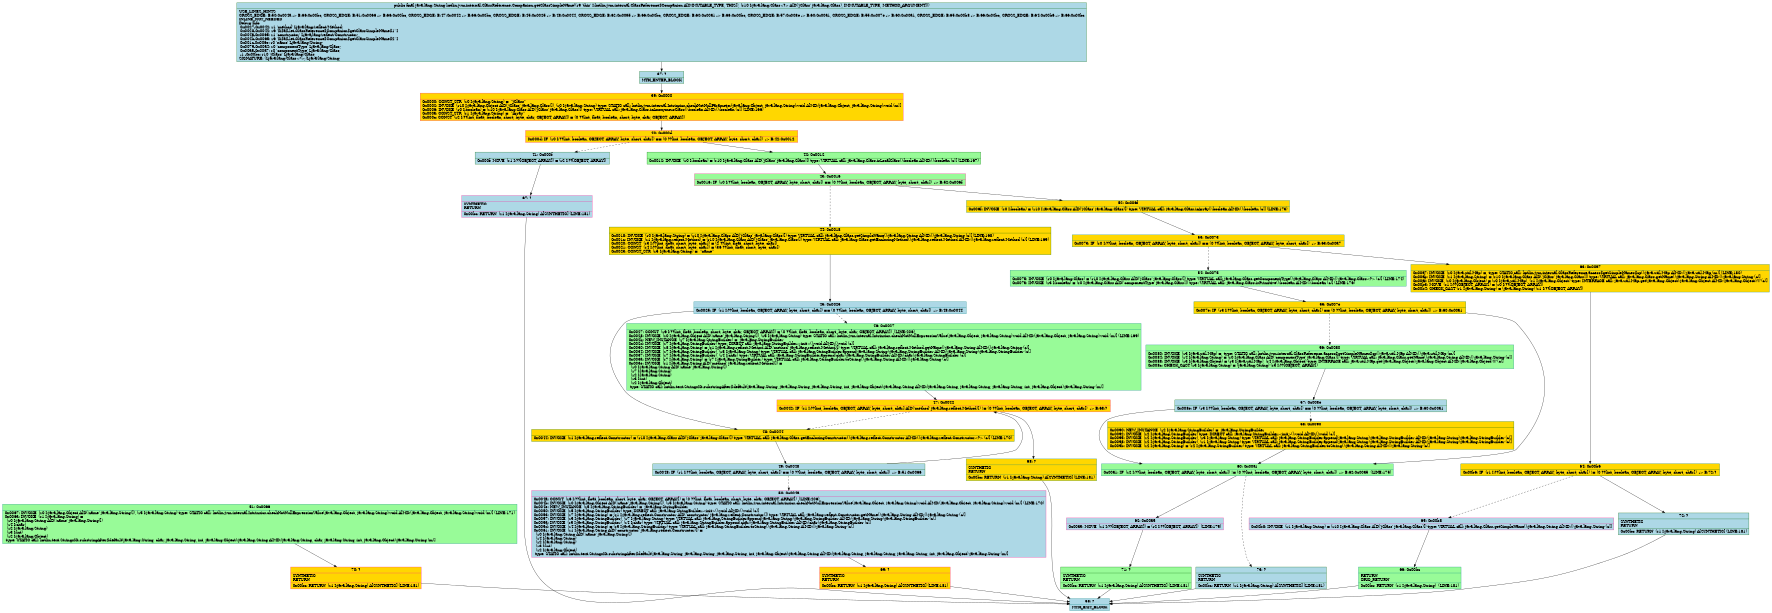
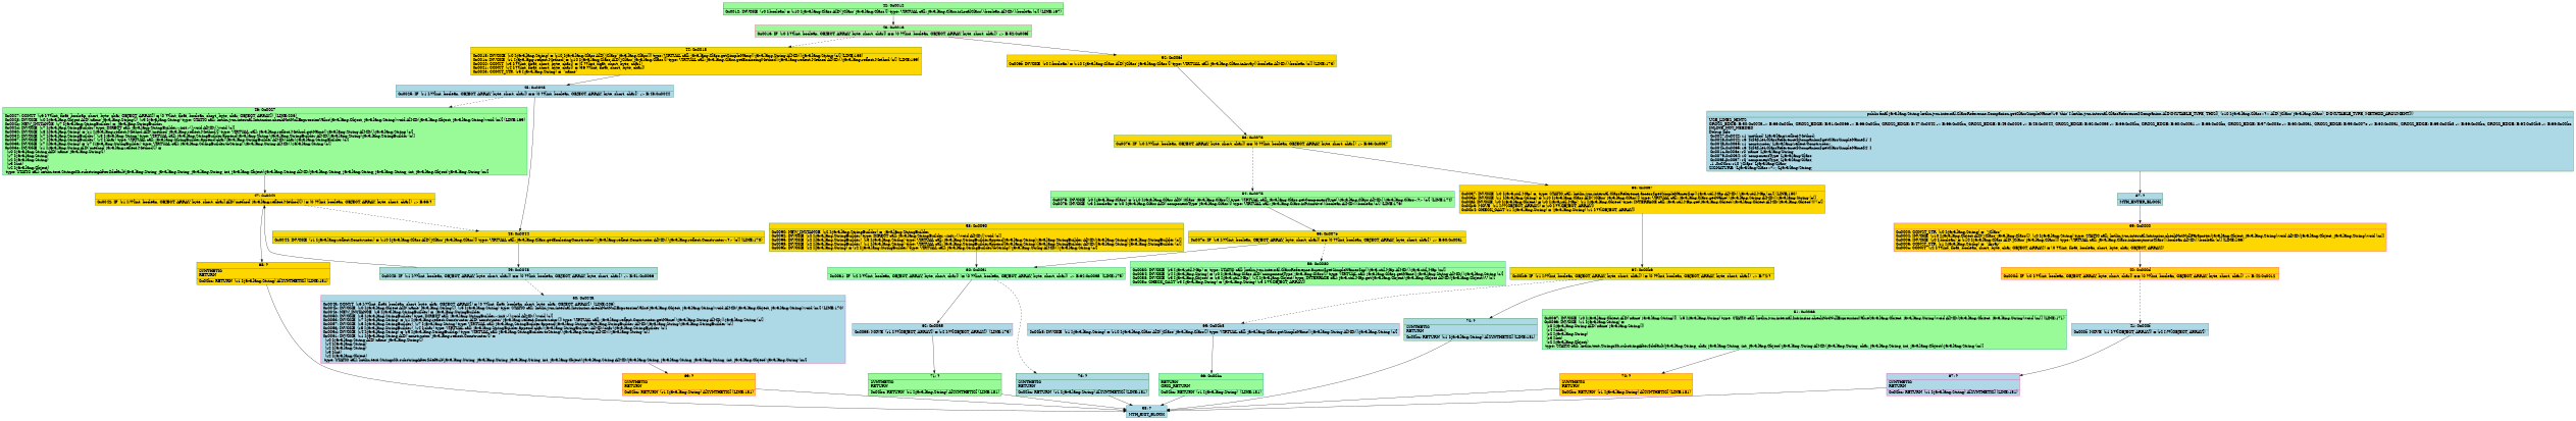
  digraph {
    node [color=darkgreen fillcolor=gold shape=record style=filled]
    n1 [fillcolor=lightblue label="{37\:\ ?|MTH_ENTER_BLOCK\l}"]
    n2 [color=deeppink label="{39\:\ 0x0000|0x0000: CONST_STR  (r0 I:java.lang.String) =  \"jClass\" \l0x0002: INVOKE  (r10 I:java.lang.Object A[D('jClass' java.lang.Class)]), (r0 I:java.lang.String) type: STATIC call: kotlin.jvm.internal.Intrinsics.checkNotNullParameter(java.lang.Object, java.lang.String):void A[MD:(java.lang.Object, java.lang.String):void (m)]\l0x0006: INVOKE  (r0 I:boolean) = (r10 I:java.lang.Class A[D('jClass' java.lang.Class)]) type: VIRTUAL call: java.lang.Class.isAnonymousClass():boolean A[MD:():boolean (c)] (LINE:166)\l0x000a: CONST_STR  (r1 I:java.lang.String) =  \"Array\" \l0x000c: CONST  (r2 I:??[int, float, boolean, short, byte, char, OBJECT, ARRAY]) = (0 ??[int, float, boolean, short, byte, char, OBJECT, ARRAY]) \l}"]
    n3 [color=deeppink label="{40\:\ 0x000d|0x000d: IF  (r0 I:??[int, boolean, OBJECT, ARRAY, byte, short, char]) == (0 ??[int, boolean, OBJECT, ARRAY, byte, short, char])  \-\> B:42:0x0012 \l}"]
-   n4 [fillcolor=lightblue label="{41\:\ 0x000f|0x000f: MOVE  (r1 I:??[OBJECT, ARRAY]) = (r2 I:??[OBJECT, ARRAY]) \l}"]
+   n4 [color=deeppink fillcolor=lightblue label="{41\:\ 0x000f|0x000f: MOVE  (r1 I:??[OBJECT, ARRAY]) = (r2 I:??[OBJECT, ARRAY]) \l}"]
    n5 [fillcolor=palegreen label="{42\:\ 0x0012|0x0012: INVOKE  (r0 I:boolean) = (r10 I:java.lang.Class A[D('jClass' java.lang.Class)]) type: VIRTUAL call: java.lang.Class.isLocalClass():boolean A[MD:():boolean (c)] (LINE:167)\l}"]
    n6 [color=deeppink fillcolor=lightblue label="{67\:\ ?|SYNTHETIC\lRETURN\l|0x00bc: RETURN  (r1 I:java.lang.String) A[SYNTHETIC] (LINE:181)\l}"]
    n7 [color=deeppink fillcolor=palegreen label="{43\:\ 0x0016|0x0016: IF  (r0 I:??[int, boolean, OBJECT, ARRAY, byte, short, char]) == (0 ??[int, boolean, OBJECT, ARRAY, byte, short, char])  \-\> B:52:0x006f \l}"]
    n8 [color=teal fillcolor=lightblue label="{38\:\ ?|MTH_EXIT_BLOCK\l}"]
    n9 [label="{44\:\ 0x0018|0x0018: INVOKE  (r0 I:java.lang.String) = (r10 I:java.lang.Class A[D('jClass' java.lang.Class)]) type: VIRTUAL call: java.lang.Class.getSimpleName():java.lang.String A[MD:():java.lang.String (c)] (LINE:168)\l0x001c: INVOKE  (r1 I:java.lang.reflect.Method) = (r10 I:java.lang.Class A[D('jClass' java.lang.Class)]) type: VIRTUAL call: java.lang.Class.getEnclosingMethod():java.lang.reflect.Method A[MD:():java.lang.reflect.Method (c)] (LINE:169)\l0x0020: CONST  (r3 I:??[int, float, short, byte, char]) = (2 ??[int, float, short, byte, char]) \l0x0021: CONST  (r4 I:??[int, float, short, byte, char]) = (36 ??[int, float, short, byte, char]) \l0x0023: CONST_STR  (r5 I:java.lang.String) =  \"name\" \l}"]
    n10 [color=teal label="{52\:\ 0x006f|0x006f: INVOKE  (r0 I:boolean) = (r10 I:java.lang.Class A[D('jClass' java.lang.Class)]) type: VIRTUAL call: java.lang.Class.isArray():boolean A[MD:():boolean (c)] (LINE:173)\l}"]
    n11 [color=teal fillcolor=lightblue label="{45\:\ 0x0025|0x0025: IF  (r1 I:??[int, boolean, OBJECT, ARRAY, byte, short, char]) == (0 ??[int, boolean, OBJECT, ARRAY, byte, short, char])  \-\> B:48:0x0044 \l}"]
    n12 [color=teal label="{53\:\ 0x0073|0x0073: IF  (r0 I:??[int, boolean, OBJECT, ARRAY, byte, short, char]) == (0 ??[int, boolean, OBJECT, ARRAY, byte, short, char])  \-\> B:63:0x00a7 \l}"]
    n13 [color=teal fillcolor=palegreen label="{46\:\ 0x0027|0x0027: CONST  (r6 I:??[int, float, boolean, short, byte, char, OBJECT, ARRAY]) = (0 ??[int, float, boolean, short, byte, char, OBJECT, ARRAY])  (LINE:206)\l0x0028: INVOKE  (r0 I:java.lang.Object A[D('name' java.lang.String)]), (r5 I:java.lang.String) type: STATIC call: kotlin.jvm.internal.Intrinsics.checkNotNullExpressionValue(java.lang.Object, java.lang.String):void A[MD:(java.lang.Object, java.lang.String):void (m)] (LINE:169)\l0x002b: NEW_INSTANCE  (r7 I:java.lang.StringBuilder) =  java.lang.StringBuilder \l0x002d: INVOKE  (r7 I:java.lang.StringBuilder) type: DIRECT call: java.lang.StringBuilder.\<init\>():void A[MD:():void (c)]\l0x0030: INVOKE  (r8 I:java.lang.String) = (r1 I:java.lang.reflect.Method A[D('method' java.lang.reflect.Method)]) type: VIRTUAL call: java.lang.reflect.Method.getName():java.lang.String A[MD:():java.lang.String (c)]\l0x0034: INVOKE  (r7 I:java.lang.StringBuilder), (r8 I:java.lang.String) type: VIRTUAL call: java.lang.StringBuilder.append(java.lang.String):java.lang.StringBuilder A[MD:(java.lang.String):java.lang.StringBuilder (c)]\l0x0037: INVOKE  (r7 I:java.lang.StringBuilder), (r4 I:char) type: VIRTUAL call: java.lang.StringBuilder.append(char):java.lang.StringBuilder A[MD:(char):java.lang.StringBuilder (c)]\l0x003a: INVOKE  (r7 I:java.lang.String) = (r7 I:java.lang.StringBuilder) type: VIRTUAL call: java.lang.StringBuilder.toString():java.lang.String A[MD:():java.lang.String (c)]\l0x003e: INVOKE  (r1 I:java.lang.String A[D('method' java.lang.reflect.Method)]) = \l  (r0 I:java.lang.String A[D('name' java.lang.String)])\l  (r7 I:java.lang.String)\l  (r2 I:java.lang.String)\l  (r3 I:int)\l  (r2 I:java.lang.Object)\l type: STATIC call: kotlin.text.StringsKt.substringAfter$default(java.lang.String, java.lang.String, java.lang.String, int, java.lang.Object):java.lang.String A[MD:(java.lang.String, java.lang.String, java.lang.String, int, java.lang.Object):java.lang.String (m)]\l}"]
    n14 [label="{48\:\ 0x0044|0x0044: INVOKE  (r1 I:java.lang.reflect.Constructor) = (r10 I:java.lang.Class A[D('jClass' java.lang.Class)]) type: VIRTUAL call: java.lang.Class.getEnclosingConstructor():java.lang.reflect.Constructor A[MD:():java.lang.reflect.Constructor\<?\> (c)] (LINE:170)\l}"]
-   n15 [color=deeppink label="{47\:\ 0x0042|0x0042: IF  (r1 I:??[int, boolean, OBJECT, ARRAY, byte, short, char] A[D('method' java.lang.reflect.Method)]) != (0 ??[int, boolean, OBJECT, ARRAY, byte, short, char])  \-\> B:68:? \l}"]
+   n15 [color=teal label="{47\:\ 0x0042|0x0042: IF  (r1 I:??[int, boolean, OBJECT, ARRAY, byte, short, char] A[D('method' java.lang.reflect.Method)]) != (0 ??[int, boolean, OBJECT, ARRAY, byte, short, char])  \-\> B:68:? \l}"]
    n16 [fillcolor=lightblue label="{49\:\ 0x0048|0x0048: IF  (r1 I:??[int, boolean, OBJECT, ARRAY, byte, short, char]) == (0 ??[int, boolean, OBJECT, ARRAY, byte, short, char])  \-\> B:51:0x0066 \l}"]
-   n17 [color=teal label="{68\:\ ?|SYNTHETIC\lRETURN\l|0x00bc: RETURN  (r1 I:java.lang.String) A[SYNTHETIC] (LINE:181)\l}"]
+   n17 [label="{68\:\ ?|SYNTHETIC\lRETURN\l|0x00bc: RETURN  (r1 I:java.lang.String) A[SYNTHETIC] (LINE:181)\l}"]
    n18 [color=deeppink fillcolor=lightblue label="{50\:\ 0x004a|0x004a: CONST  (r6 I:??[int, float, boolean, short, byte, char, OBJECT, ARRAY]) = (0 ??[int, float, boolean, short, byte, char, OBJECT, ARRAY])  (LINE:206)\l0x004b: INVOKE  (r0 I:java.lang.Object A[D('name' java.lang.String)]), (r5 I:java.lang.String) type: STATIC call: kotlin.jvm.internal.Intrinsics.checkNotNullExpressionValue(java.lang.Object, java.lang.String):void A[MD:(java.lang.Object, java.lang.String):void (m)] (LINE:170)\l0x004e: NEW_INSTANCE  (r5 I:java.lang.StringBuilder) =  java.lang.StringBuilder \l0x0050: INVOKE  (r5 I:java.lang.StringBuilder) type: DIRECT call: java.lang.StringBuilder.\<init\>():void A[MD:():void (c)]\l0x0053: INVOKE  (r7 I:java.lang.String) = (r1 I:java.lang.reflect.Constructor A[D('constructor' java.lang.reflect.Constructor)]) type: VIRTUAL call: java.lang.reflect.Constructor.getName():java.lang.String A[MD:():java.lang.String (c)]\l0x0057: INVOKE  (r5 I:java.lang.StringBuilder), (r7 I:java.lang.String) type: VIRTUAL call: java.lang.StringBuilder.append(java.lang.String):java.lang.StringBuilder A[MD:(java.lang.String):java.lang.StringBuilder (c)]\l0x005a: INVOKE  (r5 I:java.lang.StringBuilder), (r4 I:char) type: VIRTUAL call: java.lang.StringBuilder.append(char):java.lang.StringBuilder A[MD:(char):java.lang.StringBuilder (c)]\l0x005d: INVOKE  (r4 I:java.lang.String) = (r5 I:java.lang.StringBuilder) type: VIRTUAL call: java.lang.StringBuilder.toString():java.lang.String A[MD:():java.lang.String (c)]\l0x0061: INVOKE  (r1 I:java.lang.String A[D('constructor' java.lang.reflect.Constructor)]) = \l  (r0 I:java.lang.String A[D('name' java.lang.String)])\l  (r4 I:java.lang.String)\l  (r2 I:java.lang.String)\l  (r3 I:int)\l  (r2 I:java.lang.Object)\l type: STATIC call: kotlin.text.StringsKt.substringAfter$default(java.lang.String, java.lang.String, java.lang.String, int, java.lang.Object):java.lang.String A[MD:(java.lang.String, java.lang.String, java.lang.String, int, java.lang.Object):java.lang.String (m)]\l}"]
    n19 [color=deeppink label="{69\:\ ?|SYNTHETIC\lRETURN\l|0x00bc: RETURN  (r1 I:java.lang.String) A[SYNTHETIC] (LINE:181)\l}"]
    n20 [color=teal fillcolor=palegreen label="{51\:\ 0x0066|0x0067: INVOKE  (r0 I:java.lang.Object A[D('name' java.lang.String)]), (r5 I:java.lang.String) type: STATIC call: kotlin.jvm.internal.Intrinsics.checkNotNullExpressionValue(java.lang.Object, java.lang.String):void A[MD:(java.lang.Object, java.lang.String):void (m)] (LINE:171)\l0x006a: INVOKE  (r1 I:java.lang.String) = \l  (r0 I:java.lang.String A[D('name' java.lang.String)])\l  (r4 I:char)\l  (r2 I:java.lang.String)\l  (r3 I:int)\l  (r2 I:java.lang.Object)\l type: STATIC call: kotlin.text.StringsKt.substringAfter$default(java.lang.String, char, java.lang.String, int, java.lang.Object):java.lang.String A[MD:(java.lang.String, char, java.lang.String, int, java.lang.Object):java.lang.String (m)]\l}"]
    n21 [color=deeppink label="{70\:\ ?|SYNTHETIC\lRETURN\l|0x00bc: RETURN  (r1 I:java.lang.String) A[SYNTHETIC] (LINE:181)\l}"]
    n22 [color=teal fillcolor=palegreen label="{54\:\ 0x0075|0x0075: INVOKE  (r0 I:java.lang.Class) = (r10 I:java.lang.Class A[D('jClass' java.lang.Class)]) type: VIRTUAL call: java.lang.Class.getComponentType():java.lang.Class A[MD:():java.lang.Class\<?\> (c)] (LINE:174)\l0x007a: INVOKE  (r3 I:boolean) = (r0 I:java.lang.Class A[D('componentType' java.lang.Class)]) type: VIRTUAL call: java.lang.Class.isPrimitive():boolean A[MD:():boolean (c)] (LINE:176)\l}"]
    n23 [color=teal label="{63\:\ 0x00a7|0x00a7: INVOKE  (r0 I:java.util.Map) =  type: STATIC call: kotlin.jvm.internal.ClassReference.access$getSimpleNames$cp():java.util.Map A[MD:():java.util.Map (m)] (LINE:180)\l0x00ab: INVOKE  (r1 I:java.lang.String) = (r10 I:java.lang.Class A[D('jClass' java.lang.Class)]) type: VIRTUAL call: java.lang.Class.getName():java.lang.String A[MD:():java.lang.String (c)]\l0x00af: INVOKE  (r0 I:java.lang.Object) = (r0 I:java.util.Map), (r1 I:java.lang.Object) type: INTERFACE call: java.util.Map.get(java.lang.Object):java.lang.Object A[MD:(java.lang.Object):V (c)]\l0x00b3: MOVE  (r1 I:??[OBJECT, ARRAY]) = (r0 I:??[OBJECT, ARRAY]) \l0x00b4: CHECK_CAST (r1 I:java.lang.String) = (java.lang.String) (r1 I:??[OBJECT, ARRAY]) \l}"]
    n24 [label="{55\:\ 0x007e|0x007e: IF  (r3 I:??[int, boolean, OBJECT, ARRAY, byte, short, char]) == (0 ??[int, boolean, OBJECT, ARRAY, byte, short, char])  \-\> B:60:0x00a1 \l}"]
    n25 [label="{64\:\ 0x00b6|0x00b6: IF  (r1 I:??[int, boolean, OBJECT, ARRAY, byte, short, char]) != (0 ??[int, boolean, OBJECT, ARRAY, byte, short, char])  \-\> B:72:? \l}"]
    n26 [color=teal fillcolor=palegreen label="{56\:\ 0x0080|0x0080: INVOKE  (r3 I:java.util.Map) =  type: STATIC call: kotlin.jvm.internal.ClassReference.access$getSimpleNames$cp():java.util.Map A[MD:():java.util.Map (m)]\l0x0084: INVOKE  (r4 I:java.lang.String) = (r0 I:java.lang.Class A[D('componentType' java.lang.Class)]) type: VIRTUAL call: java.lang.Class.getName():java.lang.String A[MD:():java.lang.String (c)]\l0x0088: INVOKE  (r3 I:java.lang.Object) = (r3 I:java.util.Map), (r4 I:java.lang.Object) type: INTERFACE call: java.util.Map.get(java.lang.Object):java.lang.Object A[MD:(java.lang.Object):V (c)]\l0x008c: CHECK_CAST (r3 I:java.lang.String) = (java.lang.String) (r3 I:??[OBJECT, ARRAY]) \l}"]
    n27 [color=teal fillcolor=palegreen label="{60\:\ 0x00a1|0x00a1: IF  (r2 I:??[int, boolean, OBJECT, ARRAY, byte, short, char]) != (0 ??[int, boolean, OBJECT, ARRAY, byte, short, char])  \-\> B:62:0x00a5  (LINE:175)\l}"]
-   n28 [fillcolor=lightblue label="{57\:\ 0x008e|0x008e: IF  (r3 I:??[int, boolean, OBJECT, ARRAY, byte, short, char]) == (0 ??[int, boolean, OBJECT, ARRAY, byte, short, char])  \-\> B:60:0x00a1 \l}"]
    n29 [color=deeppink fillcolor=lightblue label="{62\:\ 0x00a5|0x00a5: MOVE  (r1 I:??[OBJECT, ARRAY]) = (r2 I:??[OBJECT, ARRAY])  (LINE:175)\l}"]
    n30 [fillcolor=lightblue label="{73\:\ ?|SYNTHETIC\lRETURN\l|0x00bc: RETURN  (r1 I:java.lang.String) A[SYNTHETIC] (LINE:181)\l}"]
    n31 [label="{58\:\ 0x0090|0x0090: NEW_INSTANCE  (r2 I:java.lang.StringBuilder) =  java.lang.StringBuilder \l0x0092: INVOKE  (r2 I:java.lang.StringBuilder) type: DIRECT call: java.lang.StringBuilder.\<init\>():void A[MD:():void (c)]\l0x0095: INVOKE  (r2 I:java.lang.StringBuilder), (r3 I:java.lang.String) type: VIRTUAL call: java.lang.StringBuilder.append(java.lang.String):java.lang.StringBuilder A[MD:(java.lang.String):java.lang.StringBuilder (c)]\l0x0098: INVOKE  (r2 I:java.lang.StringBuilder), (r1 I:java.lang.String) type: VIRTUAL call: java.lang.StringBuilder.append(java.lang.String):java.lang.StringBuilder A[MD:(java.lang.String):java.lang.StringBuilder (c)]\l0x009b: INVOKE  (r2 I:java.lang.String) = (r2 I:java.lang.StringBuilder) type: VIRTUAL call: java.lang.StringBuilder.toString():java.lang.String A[MD:():java.lang.String (c)]\l}"]
    n32 [fillcolor=palegreen label="{71\:\ ?|SYNTHETIC\lRETURN\l|0x00bc: RETURN  (r1 I:java.lang.String) A[SYNTHETIC] (LINE:181)\l}"]
    n33 [color=deeppink fillcolor=lightblue label="{65\:\ 0x00b8|0x00b8: INVOKE  (r1 I:java.lang.String) = (r10 I:java.lang.Class A[D('jClass' java.lang.Class)]) type: VIRTUAL call: java.lang.Class.getSimpleName():java.lang.String A[MD:():java.lang.String (c)]\l}"]
    n34 [fillcolor=lightblue label="{72\:\ ?|SYNTHETIC\lRETURN\l|0x00bc: RETURN  (r1 I:java.lang.String) A[SYNTHETIC] (LINE:181)\l}"]
    n35 [color=teal fillcolor=palegreen label="{66\:\ 0x00bc|RETURN\lORIG_RETURN\l|0x00bc: RETURN  (r1 I:java.lang.String)  (LINE:181)\l}"]
    n36 [fillcolor=lightblue label="{public final java.lang.String kotlin.jvm.internal.ClassReference.Companion.getClassSimpleName((r9 'this' I:kotlin.jvm.internal.ClassReference$Companion A[IMMUTABLE_TYPE, THIS]), (r10 I:java.lang.Class\<?\> A[D('jClass' java.lang.Class), IMMUTABLE_TYPE, METHOD_ARGUMENT]))  | USE_LINES_HINTS\lCROSS_EDGE: B:50:0x004a \-\> B:66:0x00bc, CROSS_EDGE: B:51:0x0066 \-\> B:66:0x00bc, CROSS_EDGE: B:47:0x0042 \-\> B:66:0x00bc, CROSS_EDGE: B:45:0x0025 \-\> B:48:0x0044, CROSS_EDGE: B:62:0x00a5 \-\> B:66:0x00bc, CROSS_EDGE: B:60:0x00a1 \-\> B:66:0x00bc, CROSS_EDGE: B:57:0x008e \-\> B:60:0x00a1, CROSS_EDGE: B:55:0x007e \-\> B:60:0x00a1, CROSS_EDGE: B:65:0x00b8 \-\> B:66:0x00bc, CROSS_EDGE: B:64:0x00b6 \-\> B:66:0x00bc\lINLINE_NOT_NEEDED\lDebug Info:\l  0x0027\-0x0042: r1 'method' Ljava\/lang\/reflect\/Method;\l  0x0028\-0x0042: r6 '$i$a$\-let\-ClassReference$Companion$getClassSimpleName$1' I\l  0x004a\-0x0065: r1 'constructor' Ljava\/lang\/reflect\/Constructor;\l  0x004b\-0x0065: r6 '$i$a$\-let\-ClassReference$Companion$getClassSimpleName$2' I\l  0x001c\-0x006e: r0 'name' Ljava\/lang\/String;\l  0x0079\-0x00a4: r0 'componentType' Ljava\/lang\/Class;\l  0x00a5\-0x00a7: r0 'componentType' Ljava\/lang\/Class;\l  \-1 \-0x00bc: r10 'jClass' Ljava\/lang\/Class;\lSIGNATURE: (Ljava\/lang\/Class\<*\>;)Ljava\/lang\/String;\l}"]
    n1 -> n2
    n2 -> n3
    n3 -> n4 [style=dashed]
-   n3 -> n5
    n4 -> n6
    n5 -> n7
    n6 -> n8
    n7 -> n9 [style=dashed]
    n7 -> n10
    n9 -> n11
    n10 -> n12
    n11 -> n13 [style=dashed]
    n11 -> n14
    n12 -> n22 [style=dashed]
    n12 -> n23
    n13 -> n15
    n14 -> n16
    n15 -> n14 [style=dashed]
    n15 -> n17
    n16 -> n15
    n16 -> n18 [style=dashed]
    n17 -> n8
    n18 -> n19
    n19 -> n8
    n20 -> n21
    n21 -> n8
    n22 -> n24
    n23 -> n25
    n24 -> n26 [style=dashed]
    n24 -> n27
    n25 -> n33 [style=dashed]
    n25 -> n34
-   n26 -> n28
    n27 -> n29
    n27 -> n30 [style=dashed]
-   n28 -> n27
-   n28 -> n31 [style=dashed]
    n29 -> n32
    n30 -> n8
    n31 -> n27
    n32 -> n8
    n33 -> n35
    n34 -> n8
    n35 -> n8
    n36 -> n1
  }
